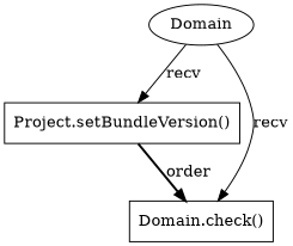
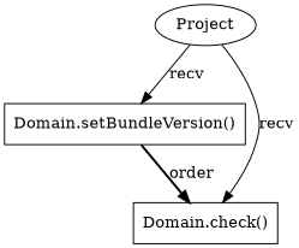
  digraph {
    node [shape=box]
    edge [style=solid]
-   n1 [label="Project.setBundleVersion()"]
+   n1 [label="Domain.setBundleVersion()"]
    n2 [label="Domain.check()"]
-   n3 [label=Domain shape=ellipse]
+   n3 [label=Project shape=ellipse]
    n1 -> n2 [label=order style=bold]
    n3 -> n1 [label=recv]
    n3 -> n2 [label=recv]
  }
